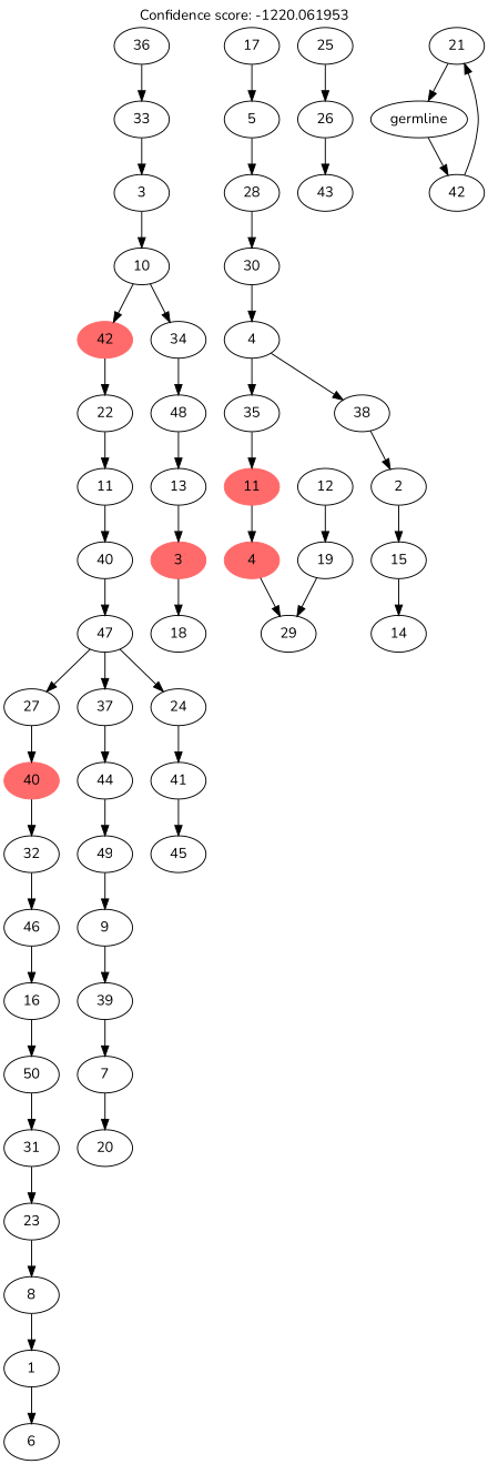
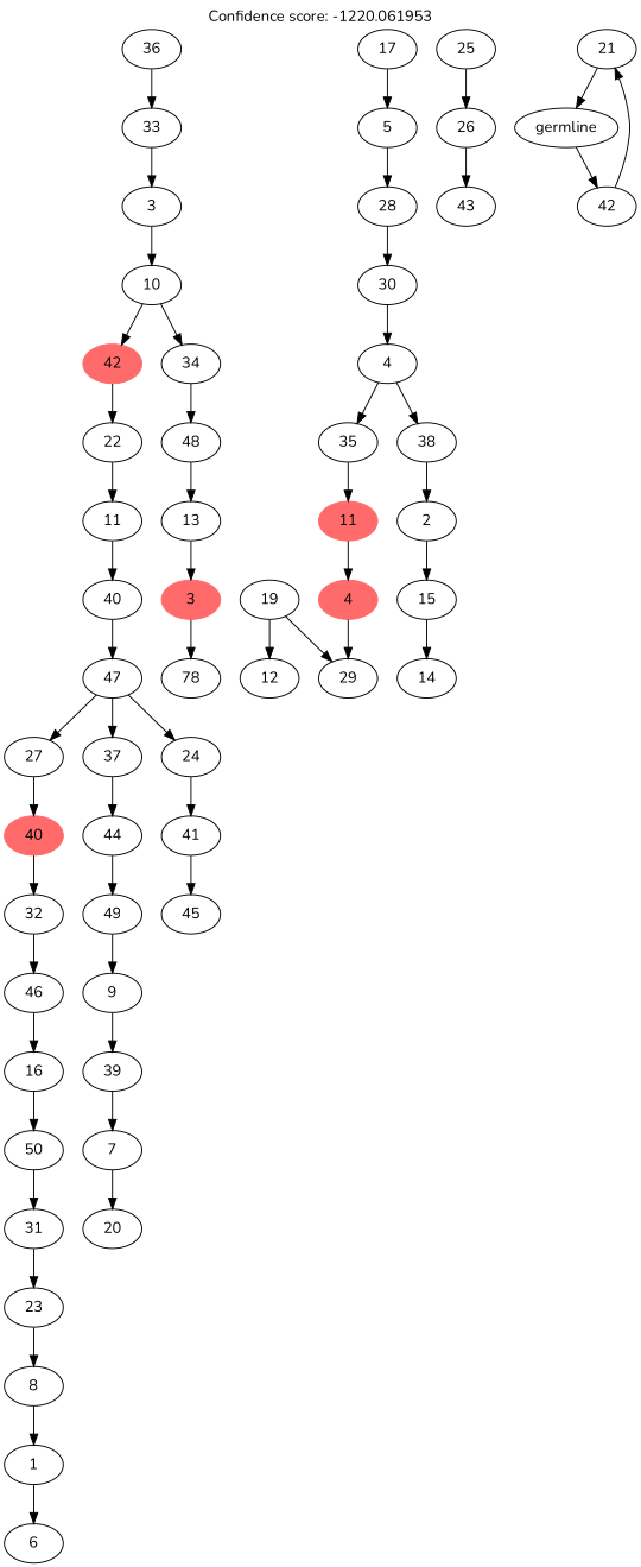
  digraph {
    fontname=Nunito
    label="Confidence score: -1220.061953"
    labelloc=t
    node [fontname=Nunito]
    edge [fontname=Nunito]
    n1 [label=1]
    n2 [label=6]
    n3 [label=8]
    n4 [label=23]
    n5 [label=31]
    n6 [label=50]
    n7 [label=16]
    n8 [label=46]
    n9 [label=32]
    n10 [color=indianred1 label=40 style=filled]
    n11 [label=27]
    n12 [label=7]
    n13 [label=20]
    n14 [label=39]
    n15 [label=9]
    n16 [label=49]
    n17 [label=44]
    n18 [label=37]
    n19 [label=19]
    n20 [label=12]
    n21 [label=29]
    n22 [color=indianred1 label=4 style=filled]
    n23 [color=indianred1 label=11 style=filled]
    n24 [label=35]
    n25 [label=15]
    n26 [label=14]
    n27 [label=2]
    n28 [label=38]
    n29 [label=4]
    n30 [label=30]
    n31 [label=28]
    n32 [label=5]
    n33 [label=17]
    n34 [label=45]
    n35 [label=41]
    n36 [label=24]
    n37 [label=47]
    n38 [label=40]
    n39 [label=11]
    n40 [label=22]
    n41 [color=indianred1 label=42 style=filled]
    n42 [label=26]
    n43 [label=43]
    n44 [label=25]
-   n45 [label=18]
+   n45 [label=78]
    n46 [color=indianred1 label=3 style=filled]
    n47 [label=13]
    n48 [label=48]
    n49 [label=34]
    n50 [label=10]
    n51 [label=3]
    n52 [label=33]
    n53 [label=36]
    n54 [label=21]
    n55 [label=germline]
    n56 [label=42]
    n1 -> n2
    n3 -> n1
    n4 -> n3
    n5 -> n4
    n6 -> n5
    n7 -> n6
    n8 -> n7
    n9 -> n8
    n10 -> n9
    n11 -> n10
    n12 -> n13
    n14 -> n12
    n15 -> n14
    n16 -> n15
    n17 -> n16
    n18 -> n17
-   n20 -> n19
+   n19 -> n20
    n19 -> n21
    n22 -> n21
    n23 -> n22
    n24 -> n23
    n25 -> n26
    n27 -> n25
    n28 -> n27
    n29 -> n24
    n29 -> n28
    n30 -> n29
    n31 -> n30
    n32 -> n31
    n33 -> n32
    n35 -> n34
    n36 -> n35
    n37 -> n11
    n37 -> n18
    n37 -> n36
    n38 -> n37
    n39 -> n38
    n40 -> n39
    n41 -> n40
    n42 -> n43
    n44 -> n42
    n46 -> n45
    n47 -> n46
    n48 -> n47
    n49 -> n48
    n50 -> n41
    n50 -> n49
    n51 -> n50
    n52 -> n51
    n53 -> n52
    n54 -> n55
    n55 -> n56
    n56 -> n54
  }
